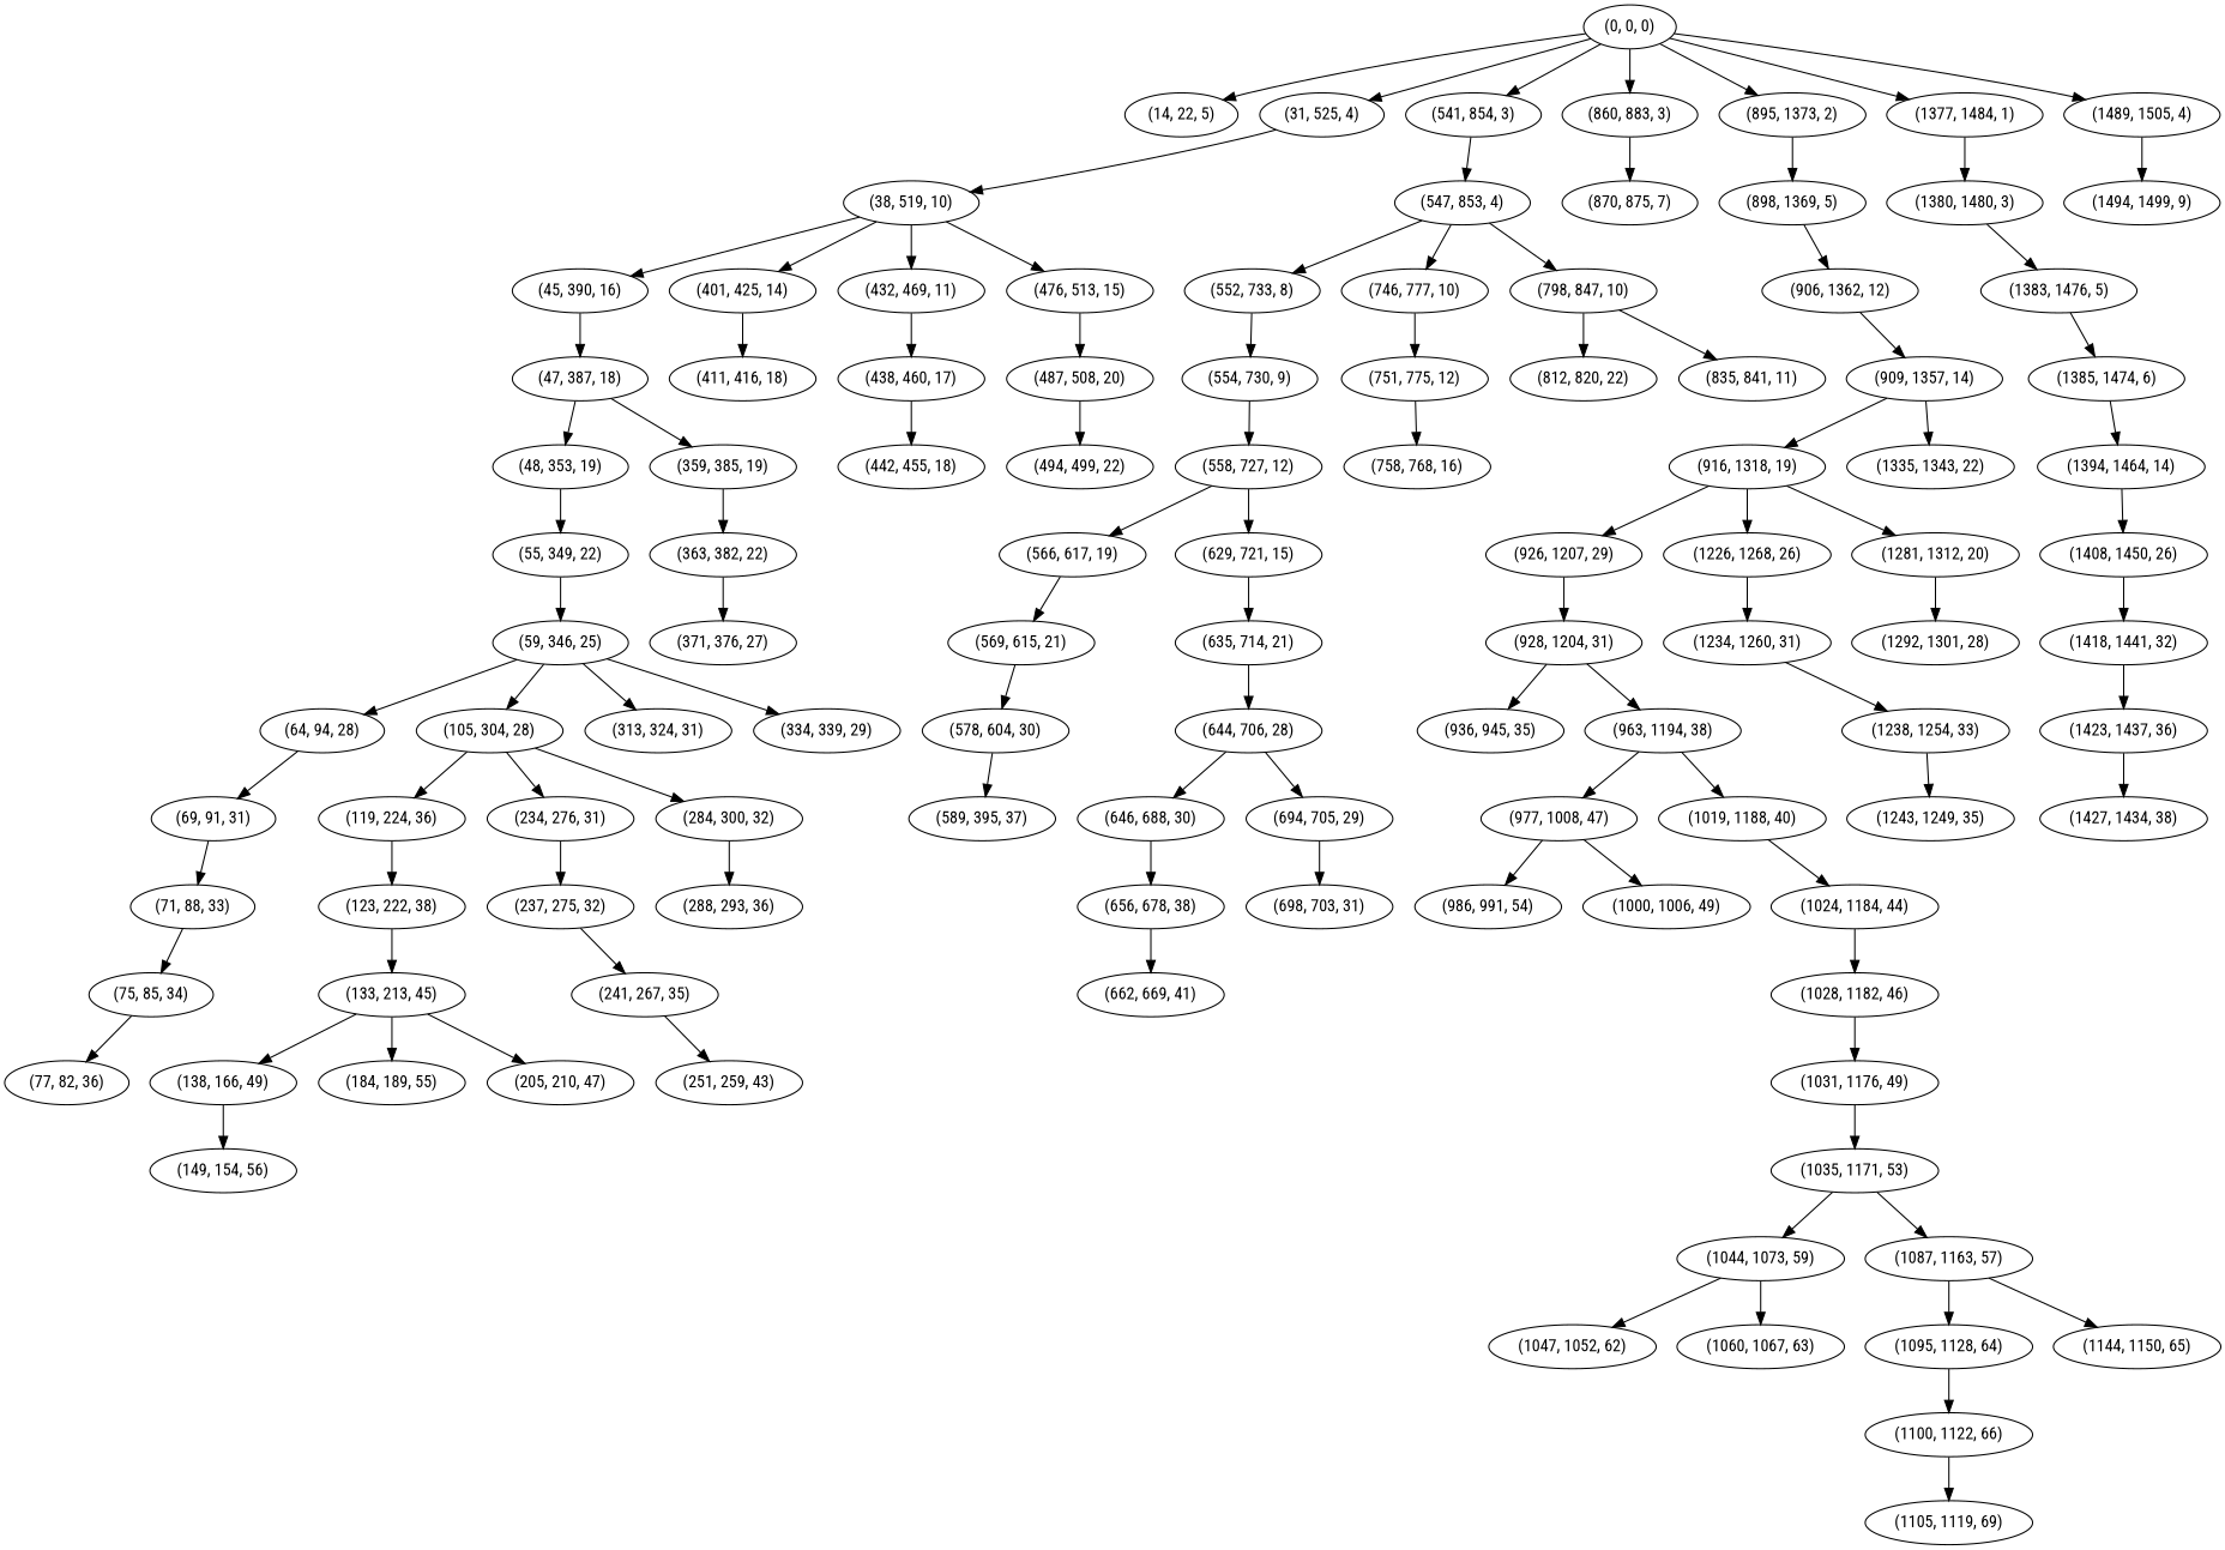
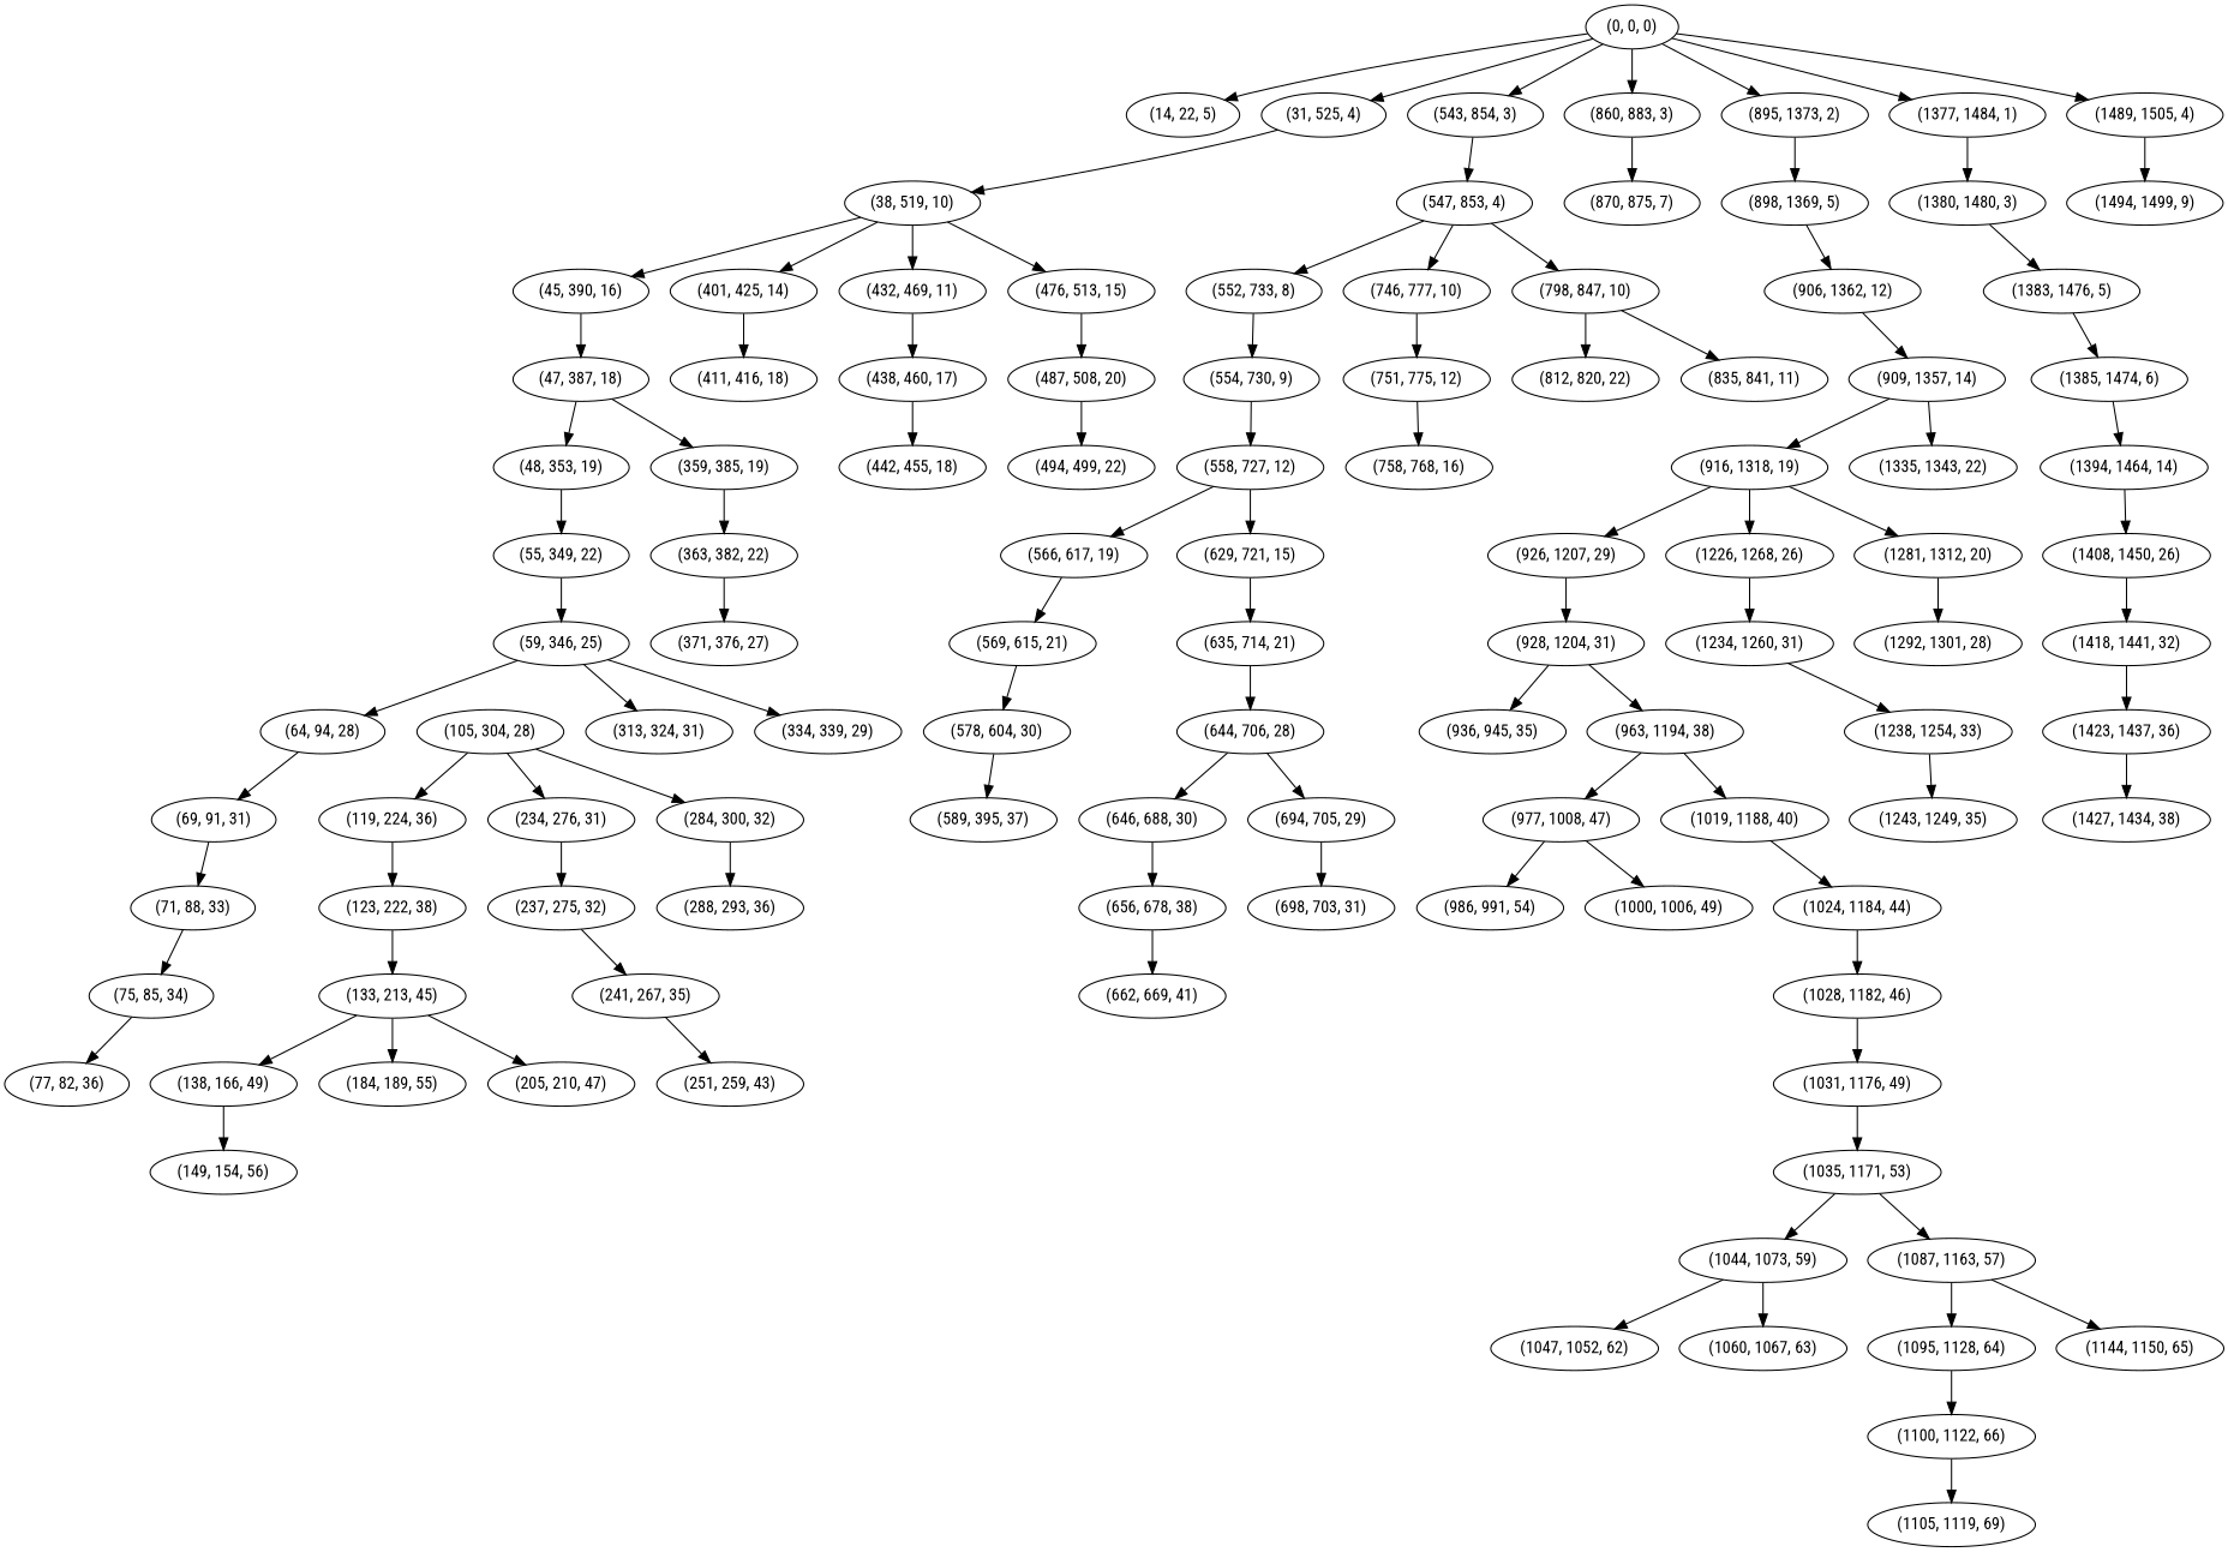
  digraph {
    fontname="Roboto Condensed"
    node [fontname="Roboto Condensed"]
    edge [fontname="Roboto Condensed"]
    "(0, 0, 0)"
    "(14, 22, 5)"
    "(31, 525, 4)"
-   "(541, 854, 3)"
+   "(541, 854, 3)" [label="(543, 854, 3)"]
    "(860, 883, 3)"
    "(895, 1373, 2)"
    "(1377, 1484, 1)"
    "(1489, 1505, 4)"
    "(38, 519, 10)"
    "(547, 853, 4)"
    "(870, 875, 7)"
    "(898, 1369, 5)"
    "(1380, 1480, 3)"
    "(1494, 1499, 9)"
    "(45, 390, 16)"
    "(401, 425, 14)"
    "(432, 469, 11)"
    "(476, 513, 15)"
    "(47, 387, 18)"
    "(411, 416, 18)"
    "(438, 460, 17)"
    "(487, 508, 20)"
    "(48, 353, 19)"
    "(359, 385, 19)"
    "(55, 349, 22)"
    "(363, 382, 22)"
    "(59, 346, 25)"
    "(64, 94, 28)"
    "(105, 304, 28)"
    "(313, 324, 31)"
    "(334, 339, 29)"
    "(69, 91, 31)"
    "(119, 224, 36)"
    "(234, 276, 31)"
    "(284, 300, 32)"
    "(71, 88, 33)"
    "(75, 85, 34)"
    "(77, 82, 36)"
    "(123, 222, 38)"
    "(237, 275, 32)"
    "(288, 293, 36)"
    "(133, 213, 45)"
    "(138, 166, 49)"
    "(184, 189, 55)"
    "(205, 210, 47)"
    "(149, 154, 56)"
    "(241, 267, 35)"
    "(251, 259, 43)"
    "(371, 376, 27)"
    "(442, 455, 18)"
    "(494, 499, 22)"
    "(552, 733, 8)"
    "(746, 777, 10)"
    "(798, 847, 10)"
    "(554, 730, 9)"
    "(751, 775, 12)"
    "(812, 820, 22)"
    "(835, 841, 11)"
    "(558, 727, 12)"
    "(566, 617, 19)"
    "(629, 721, 15)"
    "(569, 615, 21)"
    "(635, 714, 21)"
    "(578, 604, 30)"
    n65 [label="(589, 395, 37)"]
    "(644, 706, 28)"
    "(646, 688, 30)"
    "(694, 705, 29)"
    "(656, 678, 38)"
    "(698, 703, 31)"
    "(662, 669, 41)"
    "(758, 768, 16)"
    "(906, 1362, 12)"
    "(909, 1357, 14)"
    "(916, 1318, 19)"
    "(1335, 1343, 22)"
    "(926, 1207, 29)"
    "(1226, 1268, 26)"
    "(1281, 1312, 20)"
    "(928, 1204, 31)"
    "(1234, 1260, 31)"
    "(1292, 1301, 28)"
    "(936, 945, 35)"
    "(963, 1194, 38)"
    "(977, 1008, 47)"
    "(1019, 1188, 40)"
    "(986, 991, 54)"
    "(1000, 1006, 49)"
    "(1024, 1184, 44)"
    "(1028, 1182, 46)"
    "(1031, 1176, 49)"
    "(1035, 1171, 53)"
    "(1044, 1073, 59)"
    "(1087, 1163, 57)"
    "(1047, 1052, 62)"
    "(1060, 1067, 63)"
    "(1095, 1128, 64)"
    "(1144, 1150, 65)"
    "(1100, 1122, 66)"
    "(1105, 1119, 69)"
    "(1238, 1254, 33)"
    "(1243, 1249, 35)"
    "(1383, 1476, 5)"
    "(1385, 1474, 6)"
    "(1394, 1464, 14)"
    "(1408, 1450, 26)"
    "(1418, 1441, 32)"
    "(1423, 1437, 36)"
    "(1427, 1434, 38)"
    "(0, 0, 0)" -> "(14, 22, 5)"
    "(0, 0, 0)" -> "(31, 525, 4)"
    "(0, 0, 0)" -> "(541, 854, 3)"
    "(0, 0, 0)" -> "(860, 883, 3)"
    "(0, 0, 0)" -> "(895, 1373, 2)"
    "(0, 0, 0)" -> "(1377, 1484, 1)"
    "(0, 0, 0)" -> "(1489, 1505, 4)"
    "(31, 525, 4)" -> "(38, 519, 10)"
    "(541, 854, 3)" -> "(547, 853, 4)"
    "(860, 883, 3)" -> "(870, 875, 7)"
    "(895, 1373, 2)" -> "(898, 1369, 5)"
    "(1377, 1484, 1)" -> "(1380, 1480, 3)"
    "(1489, 1505, 4)" -> "(1494, 1499, 9)"
    "(38, 519, 10)" -> "(45, 390, 16)"
    "(38, 519, 10)" -> "(401, 425, 14)"
    "(38, 519, 10)" -> "(432, 469, 11)"
    "(38, 519, 10)" -> "(476, 513, 15)"
    "(547, 853, 4)" -> "(552, 733, 8)"
    "(547, 853, 4)" -> "(746, 777, 10)"
    "(547, 853, 4)" -> "(798, 847, 10)"
    "(898, 1369, 5)" -> "(906, 1362, 12)"
    "(1380, 1480, 3)" -> "(1383, 1476, 5)"
    "(45, 390, 16)" -> "(47, 387, 18)"
    "(401, 425, 14)" -> "(411, 416, 18)"
    "(432, 469, 11)" -> "(438, 460, 17)"
    "(476, 513, 15)" -> "(487, 508, 20)"
    "(47, 387, 18)" -> "(48, 353, 19)"
    "(47, 387, 18)" -> "(359, 385, 19)"
    "(438, 460, 17)" -> "(442, 455, 18)"
    "(487, 508, 20)" -> "(494, 499, 22)"
    "(48, 353, 19)" -> "(55, 349, 22)"
    "(359, 385, 19)" -> "(363, 382, 22)"
    "(55, 349, 22)" -> "(59, 346, 25)"
    "(363, 382, 22)" -> "(371, 376, 27)"
    "(59, 346, 25)" -> "(64, 94, 28)"
-   "(59, 346, 25)" -> "(105, 304, 28)"
    "(59, 346, 25)" -> "(313, 324, 31)"
    "(59, 346, 25)" -> "(334, 339, 29)"
    "(64, 94, 28)" -> "(69, 91, 31)"
    "(105, 304, 28)" -> "(119, 224, 36)"
    "(105, 304, 28)" -> "(234, 276, 31)"
    "(105, 304, 28)" -> "(284, 300, 32)"
    "(69, 91, 31)" -> "(71, 88, 33)"
    "(119, 224, 36)" -> "(123, 222, 38)"
    "(234, 276, 31)" -> "(237, 275, 32)"
    "(284, 300, 32)" -> "(288, 293, 36)"
    "(71, 88, 33)" -> "(75, 85, 34)"
    "(75, 85, 34)" -> "(77, 82, 36)"
    "(123, 222, 38)" -> "(133, 213, 45)"
    "(237, 275, 32)" -> "(241, 267, 35)"
    "(133, 213, 45)" -> "(138, 166, 49)"
    "(133, 213, 45)" -> "(184, 189, 55)"
    "(133, 213, 45)" -> "(205, 210, 47)"
    "(138, 166, 49)" -> "(149, 154, 56)"
    "(241, 267, 35)" -> "(251, 259, 43)"
    "(552, 733, 8)" -> "(554, 730, 9)"
    "(746, 777, 10)" -> "(751, 775, 12)"
    "(798, 847, 10)" -> "(812, 820, 22)"
    "(798, 847, 10)" -> "(835, 841, 11)"
    "(554, 730, 9)" -> "(558, 727, 12)"
    "(751, 775, 12)" -> "(758, 768, 16)"
    "(558, 727, 12)" -> "(566, 617, 19)"
    "(558, 727, 12)" -> "(629, 721, 15)"
    "(566, 617, 19)" -> "(569, 615, 21)"
    "(629, 721, 15)" -> "(635, 714, 21)"
    "(569, 615, 21)" -> "(578, 604, 30)"
    "(635, 714, 21)" -> "(644, 706, 28)"
    "(578, 604, 30)" -> n65
    "(644, 706, 28)" -> "(646, 688, 30)"
    "(644, 706, 28)" -> "(694, 705, 29)"
    "(646, 688, 30)" -> "(656, 678, 38)"
    "(694, 705, 29)" -> "(698, 703, 31)"
    "(656, 678, 38)" -> "(662, 669, 41)"
    "(906, 1362, 12)" -> "(909, 1357, 14)"
    "(909, 1357, 14)" -> "(916, 1318, 19)"
    "(909, 1357, 14)" -> "(1335, 1343, 22)"
    "(916, 1318, 19)" -> "(926, 1207, 29)"
    "(916, 1318, 19)" -> "(1226, 1268, 26)"
    "(916, 1318, 19)" -> "(1281, 1312, 20)"
    "(926, 1207, 29)" -> "(928, 1204, 31)"
    "(1226, 1268, 26)" -> "(1234, 1260, 31)"
    "(1281, 1312, 20)" -> "(1292, 1301, 28)"
    "(928, 1204, 31)" -> "(936, 945, 35)"
    "(928, 1204, 31)" -> "(963, 1194, 38)"
    "(1234, 1260, 31)" -> "(1238, 1254, 33)"
    "(963, 1194, 38)" -> "(977, 1008, 47)"
    "(963, 1194, 38)" -> "(1019, 1188, 40)"
    "(977, 1008, 47)" -> "(986, 991, 54)"
    "(977, 1008, 47)" -> "(1000, 1006, 49)"
    "(1019, 1188, 40)" -> "(1024, 1184, 44)"
    "(1024, 1184, 44)" -> "(1028, 1182, 46)"
    "(1028, 1182, 46)" -> "(1031, 1176, 49)"
    "(1031, 1176, 49)" -> "(1035, 1171, 53)"
    "(1035, 1171, 53)" -> "(1044, 1073, 59)"
    "(1035, 1171, 53)" -> "(1087, 1163, 57)"
    "(1044, 1073, 59)" -> "(1047, 1052, 62)"
    "(1044, 1073, 59)" -> "(1060, 1067, 63)"
    "(1087, 1163, 57)" -> "(1095, 1128, 64)"
    "(1087, 1163, 57)" -> "(1144, 1150, 65)"
    "(1095, 1128, 64)" -> "(1100, 1122, 66)"
    "(1100, 1122, 66)" -> "(1105, 1119, 69)"
    "(1238, 1254, 33)" -> "(1243, 1249, 35)"
    "(1383, 1476, 5)" -> "(1385, 1474, 6)"
    "(1385, 1474, 6)" -> "(1394, 1464, 14)"
    "(1394, 1464, 14)" -> "(1408, 1450, 26)"
    "(1408, 1450, 26)" -> "(1418, 1441, 32)"
    "(1418, 1441, 32)" -> "(1423, 1437, 36)"
    "(1423, 1437, 36)" -> "(1427, 1434, 38)"
  }
